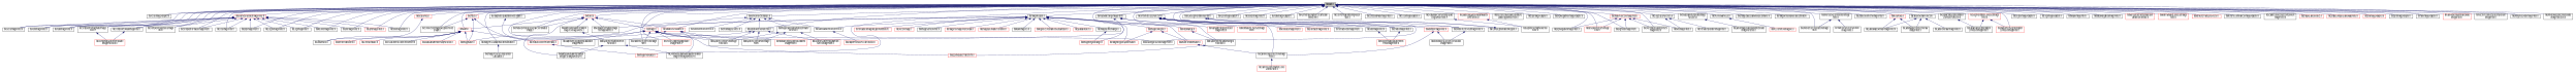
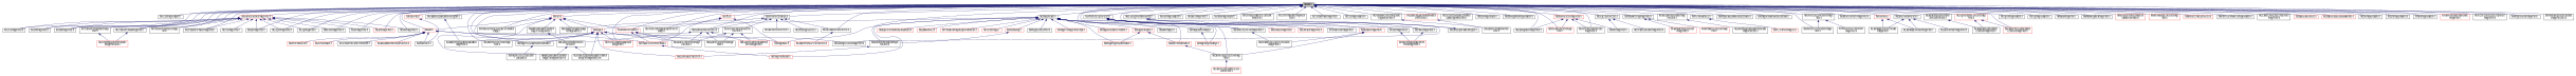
  digraph {
    fontname=Inter
    node [color=black fillcolor=white fontname=Inter fontsize=10 shape=record style=filled]
    edge [color=midnightblue dir=back fontname=Inter fontsize=10 labelfontname=Helvetica labelfontsize=10 style=solid]
    n1 [fillcolor=grey75 fontcolor=black height=0.2 label="itkMath.h" width=0.4]
    n2 [height=0.2 label="itkAcosImageAdaptor.h" width=0.4]
    n3 [height=0.2 label="itkAcosImageFilter.h" width=0.4]
    n4 [height=0.2 label="itkAdaptiveEqualizationHistogram.h" width=0.4]
    n5 [height=0.2 label="itkArithmeticOpsFunctors.h" width=0.4]
    n6 [height=0.2 label="itkDivideImageFilter.h" width=0.4]
    n7 [height=0.2 label="itkDivideOrZeroOutImageFilter.h" width=0.4]
    n8 [height=0.2 label="itkCannyEdgeDetectionImage\lFilter.h" width=0.4]
    n9 [height=0.2 label="itkAsinImageAdaptor.h" width=0.4]
    n10 [height=0.2 label="itkAsinImageFilter.h" width=0.4]
    n11 [height=0.2 label="itkAtan2ImageFilter.h" width=0.4]
    n12 [height=0.2 label="itkAtanImageAdaptor.h" width=0.4]
    n13 [height=0.2 label="itkAtanImageFilter.h" width=0.4]
    n14 [height=0.2 label="itkAzimuthElevationToCartesian\lTransform.h" width=0.4]
    n15 [height=0.2 label="itkBSplineDerivativeKernel\lFunction.h" width=0.4]
    n16 [height=0.2 label="itkBSplineInterpolationWeight\lFunction.h" width=0.4]
    n17 [height=0.2 label="itkBSplineKernelFunction.h" width=0.4]
    n18 [height=0.2 label="itkComplexToImaginaryImage\lFilter.h" width=0.4]
    n19 [height=0.2 label="itkComplexToModulusImage\lFilter.h" width=0.4]
    n20 [height=0.2 label="itkComplexToPhaseImageFilter.h" width=0.4]
    n21 [height=0.2 label="itkComplexToRealImageFilter.h" width=0.4]
    n22 [height=0.2 label="itkConformalFlatteningMesh\lFilter.h" width=0.4]
    n23 [height=0.2 label="itkConnectedImageNeighborhood\lShape.h" width=0.4]
    n24 [height=0.2 label="itkConstantPadImageFilter.h" width=0.4]
    n25 [height=0.2 label="itkCosImageAdaptor.h" width=0.4]
    n26 [height=0.2 label="itkCosImageFilter.h" width=0.4]
    n27 [height=0.2 label="itkDelaunayConformingQuad\lEdgeMeshFilter.h" width=0.4]
    n28 [height=0.2 label="itkDiscreteGaussianCurvature\lQuadEdgeMeshFilter.h" width=0.4]
    n29 [height=0.2 label="itkExpImageAdaptor.h" width=0.4]
    n30 [height=0.2 label="itkExpImageFilter.h" width=0.4]
    n31 [height=0.2 label="itkExpNegativeImageAdaptor.h" width=0.4]
    n32 [height=0.2 label="itkExpNegativeImageFilter.h" width=0.4]
    n33 [height=0.2 label="itkFastMarchingImageFilter.h" width=0.4]
    n34 [height=0.2 label="itkGaussianInterpolateImage\lFunction.h" width=0.4]
    n35 [height=0.2 label="itkGaussianKernelFunction.h" width=0.4]
    n36 [height=0.2 label="itkGradientVectorFlowImage\lFilter.h" width=0.4]
    n37 [height=0.2 label="itkIPLFileNameList.h" width=0.4]
    n38 [height=0.2 label="itkImageGaussianModelEstimator.h" width=0.4]
    n39 [height=0.2 label="itkImageKmeansModelEstimator.h" width=0.4]
    n40 [height=0.2 label="itkImagePCAShapeModelEstimator.h" width=0.4]
    n41 [height=0.2 label="itkImageRegion.h" width=0.4]
    n42 [color=red height=0.2 label="itkVectorGradientMagnitude\lImageFilter.h" width=0.4]
    n43 [height=0.2 label="itkInverseDeconvolutionImage\lFilter.h" width=0.4]
    n44 [height=0.2 label="itkWienerDeconvolutionImage\lFilter.h" width=0.4]
    n45 [height=0.2 label="itkKLMSegmentationBorder.h" width=0.4]
    n46 [height=0.2 label="itkKernelFunctionBase.h" width=0.4]
    n47 [height=0.2 label="itkLabelGeometryImageFilter.h" width=0.4]
    n48 [height=0.2 label="itkLabelOverlayFunctor.h" width=0.4]
    n49 [height=0.2 label="itkLaplacianSegmentation\lLevelSetFunction.h" width=0.4]
    n50 [height=0.2 label="itkLog10ImageAdaptor.h" width=0.4]
    n51 [height=0.2 label="itkLog10ImageFilter.h" width=0.4]
    n52 [height=0.2 label="itkLogImageAdaptor.h" width=0.4]
    n53 [height=0.2 label="itkLogImageFilter.h" width=0.4]
    n54 [height=0.2 label="itkLogicOpsFunctors.h" width=0.4]
    n55 [height=0.2 label="itkMaskImageFilter.h" width=0.4]
    n56 [height=0.2 label="itkMaskNegatedImageFilter.h" width=0.4]
    n57 [color=red height=0.2 label="itkMatrix.h" width=0.4]
    n58 [color=red height=0.2 label="itkMersenneTwisterRandom\lVariateGenerator.h" width=0.4]
    n59 [color=red height=0.2 label="itkNarrowBandLevelSetImage\lFilter.h" width=0.4]
    n60 [color=red height=0.2 label="itkNumericTraitsStdVector.h" width=0.4]
    n61 [color=red height=0.2 label="itkOffset.h" width=0.4]
    n62 [height=0.2 label="itkPhasedArray3DSpecialCoordinates\lImage.h" width=0.4]
    n63 [color=red height=0.2 label="itkPoint.h" width=0.4]
    n64 [color=red height=0.2 label="itkVariableSizeMatrix.h" width=0.4]
    n65 [color=red height=0.2 label="itkQuadEdgeMeshParamMatrix\lCoefficients.h" width=0.4]
    n66 [color=red height=0.2 label="itkRGBAPixel.h" width=0.4]
    n67 [color=red height=0.2 label="itkRGBPixel.h" width=0.4]
    n68 [height=0.2 label="itkRGBToLuminanceImageAdaptor.h" width=0.4]
    n69 [color=red height=0.2 label="itkRescaleIntensityImage\lFilter.h" width=0.4]
    n70 [height=0.2 label="itkRoundImageFilter.h" width=0.4]
    n71 [height=0.2 label="itkScalarConnectedComponent\lImageFilter.h" width=0.4]
    n72 [color=red height=0.2 label="itkSegmentationLevelSetImage\lFilter.h" width=0.4]
    n73 [color=red height=0.2 label="itkShapePriorSegmentation\lLevelSetImageFilter.h" width=0.4]
    n74 [color=red height=0.2 label="itkShapeLabelObject.h" width=0.4]
    n75 [color=red height=0.2 label="itkShapeUniqueLabelMapFilter.h" width=0.4]
-   n76 [height=0.2 label="itkSigmoidImageFilter.h" width=0.4]
-   n77 [color=red height=0.2 label="itkSinImageAdaptor.h" width=0.4]
+   n77 [height=0.2 label="itkSinImageAdaptor.h" width=0.4]
    n78 [height=0.2 label="itkSinImageFilter.h" width=0.4]
    n79 [height=0.2 label="itkSqrtImageAdaptor.h" width=0.4]
    n80 [color=red height=0.2 label="itkSqrtImageFilter.h" width=0.4]
    n81 [height=0.2 label="itkTanImageAdaptor.h" width=0.4]
    n82 [height=0.2 label="itkTanImageFilter.h" width=0.4]
    n83 [color=red height=0.2 label="itkUnaryFunctorImageFilter.h" width=0.4]
    n84 [height=0.2 label="itkVectorRescaleIntensity\lImageFilter.h" width=0.4]
    n85 [color=red height=0.2 label="itkUnaryGeneratorImageFilter.h" width=0.4]
    n86 [color=red height=0.2 label="itkVanHerkGilWermanDilate\lImageFilter.h" width=0.4]
    n87 [height=0.2 label="itkVectorConnectedComponent\lImageFilter.h" width=0.4]
    n88 [height=0.2 label="itkWeightedAddImageFilter.h" width=0.4]
    n89 [height=0.2 label="itkWindowedSincInterpolate\lImageFunction.h" width=0.4]
    n90 [height=0.2 label="itkAdaptiveHistogramEqualization\lImageFilter.h" width=0.4]
    n91 [height=0.2 label="itkAddImageFilter.h" width=0.4]
    n92 [color=red height=0.2 label="itkModulusImageFilter.h" width=0.4]
    n93 [color=red height=0.2 label="itkMultiplyImageFilter.h" width=0.4]
    n94 [color=red height=0.2 label="itkSubtractImageFilter.h" width=0.4]
    n95 [height=0.2 label="itkTernaryAddImageFilter.h" width=0.4]
    n96 [color=red height=0.2 label="itkExponentialDisplacement\lFieldImageFilter.h" width=0.4]
    n97 [height=0.2 label="itkRichardsonLucyDeconvolution\lImageFilter.h" width=0.4]
    n98 [color=red height=0.2 label="itkCannySegmentationLevel\lSetFunction.h" width=0.4]
    n99 [height=0.2 label="itkJointHistogramMutualInformation\lImageToImageMetricv4.h" width=0.4]
    n100 [height=0.2 label="itkMattesMutualInformation\lImageToImageMetricv4.h" width=0.4]
    n101 [color=red height=0.2 label="itkBSplineBaseTransform.h" width=0.4]
    n102 [height=0.2 label="itkBSplineControlPointImage\lFilter.h" width=0.4]
    n103 [height=0.2 label="itkBSplineControlPointImage\lFunction.h" width=0.4]
    n104 [color=red height=0.2 label="itkBSplineScatteredDataPoint\lSetToImageFilter.h" width=0.4]
    n105 [color=red height=0.2 label="itkComplexBSplineInterpolate\lImageFunction.h" width=0.4]
    n106 [height=0.2 label="itkBSplineDerivativeKernel\lFilter.h" width=0.4]
    n107 [color=red height=0.2 label="itkFastMarchingExtension\lImageFilter.h" width=0.4]
-   n108 [color=red height=0.2 label="itkFastMarchingUpwindGradient\lImageFilter.h" width=0.4]
    n109 [color=red height=0.2 label="itkReinitializeLevelSetImage\lFilter.h" width=0.4]
    n110 [height=0.2 label="itkLabelImageGaussianInterpolate\lImageFunction.h" width=0.4]
    n111 [color=red height=0.2 label="itkShapePriorMAPCostFunction.h" width=0.4]
    n112 [color=red height=0.2 label="itkIPLCommonImageIO.h" width=0.4]
    n113 [height=0.2 label="itkImagePCADecomposition\lCalculator.h" width=0.4]
    n114 [color=red height=0.2 label="itkImage.h" width=0.4]
    n115 [color=red height=0.2 label="itkImageBase.h" width=0.4]
    n116 [color=red height=0.2 label="itkImageBoundaryCondition.h" width=0.4]
    n117 [height=0.2 label="itkImageBufferRange.h" width=0.4]
    n118 [color=red height=0.2 label="itkImageRegionRange.h" width=0.4]
    n119 [color=red height=0.2 label="itkImageFileReader.h" width=0.4]
    n120 [color=red height=0.2 label="itkImageIORegion.h" width=0.4]
    n121 [color=red height=0.2 label="itkImageRegionSplitterBase.h" width=0.4]
    n122 [color=red height=0.2 label="itkMultiThreaderBase.h" width=0.4]
    n123 [height=0.2 label="itkImageSeriesWriter.h" width=0.4]
    n124 [color=red height=0.2 label="itkImageToImageFilterDetail.h" width=0.4]
    n125 [color=red height=0.2 label="itkIndexRange.h" width=0.4]
    n126 [height=0.2 label="itkRawImageIO.h" width=0.4]
    n127 [color=red height=0.2 label="itkRegionConstrainedSubsampler.h" width=0.4]
    n128 [color=red height=0.2 label="itkSpatialObject.h" width=0.4]
    n129 [color=red height=0.2 label="itkThreadedImageRegionPartitioner.h" width=0.4]
    n130 [color=red height=0.2 label="itkVectorImage.h" width=0.4]
    n131 [height=0.2 label="itkTikhonovDeconvolution\lImageFilter.h" width=0.4]
    n132 [height=0.2 label="itkKLMRegionGrowImageFilter.h" width=0.4]
    n133 [height=0.2 label="itkKLMSegmentationRegion.h" width=0.4]
-   n134 [height=0.2 label="itkImageGaussianModelEstimator\lFunction.h" width=0.4]
+   n134 [height=0.2 label="itkCoxDeBoorBSplineKernel\lFunction.h" width=0.4]
    n135 [height=0.2 label="itkGaborKernelFunction.h" width=0.4]
    n136 [height=0.2 label="itkGridImageSource.h" width=0.4]
    n137 [height=0.2 label="itkMutualInformationImage\lToImageMetric.h" width=0.4]
    n138 [height=0.2 label="itkLabelMapContourOverlay\lImageFilter.h" width=0.4]
    n139 [height=0.2 label="itkLabelMapOverlayImageFilter.h" width=0.4]
    n140 [height=0.2 label="itkLabelOverlayImageFilter.h" width=0.4]
    n141 [height=0.2 label="itkLaplacianSegmentation\lLevelSetImageFilter.h" width=0.4]
    n142 [height=0.2 label="itkNotImageFilter.h" width=0.4]
    n143 [height=0.2 label="itkTernaryOperatorImageFilter.h" width=0.4]
    n144 [height=0.2 label="itkCSVNumericObjectFileWriter.h" width=0.4]
    n145 [color=red height=0.2 label="itkDefaultConvertPixelTraits.h" width=0.4]
    n146 [color=red height=0.2 label="itkGaussianMembershipFunction.h" width=0.4]
    n147 [height=0.2 label="itkGiftiMeshIO.h" width=0.4]
    n148 [color=red height=0.2 label="itkKernelTransform.h" width=0.4]
    n149 [color=red height=0.2 label="itkLevelSetBase.h" width=0.4]
    n150 [height=0.2 label="itkMattesMutualInformation\lImageToImageMetric.h" width=0.4]
    n1 -> n2
    n1 -> n3
    n1 -> n4
    n1 -> n5
    n1 -> n6
    n1 -> n7
    n1 -> n8
    n1 -> n9
    n1 -> n10
    n1 -> n11
    n1 -> n12
    n1 -> n13
    n1 -> n14
    n1 -> n15
    n1 -> n16
    n1 -> n17
    n1 -> n18
    n1 -> n19
    n1 -> n20
    n1 -> n21
    n1 -> n22
    n1 -> n23
    n1 -> n24
    n1 -> n25
-   n1 -> n26
    n1 -> n27
    n1 -> n28
    n1 -> n29
    n1 -> n30
    n1 -> n31
    n1 -> n32
    n1 -> n33
    n1 -> n34
    n1 -> n35
    n1 -> n36
    n1 -> n37
    n1 -> n38
    n1 -> n39
    n1 -> n40
    n1 -> n41
    n1 -> n42
    n1 -> n43
    n1 -> n44
    n1 -> n45
    n1 -> n46
    n1 -> n47
    n1 -> n48
    n1 -> n49
    n1 -> n50
    n1 -> n51
    n1 -> n52
    n1 -> n53
    n1 -> n54
    n1 -> n55
    n1 -> n56
    n1 -> n57
    n1 -> n58
    n1 -> n59
    n1 -> n60
    n1 -> n61
    n1 -> n62
    n1 -> n63
    n1 -> n64
    n1 -> n65
    n1 -> n66
    n1 -> n67
    n1 -> n68
    n1 -> n69
    n1 -> n70
    n1 -> n71
    n1 -> n72
    n1 -> n73
    n1 -> n74
    n1 -> n75
-   n1 -> n76
    n1 -> n77
    n1 -> n78
    n1 -> n79
    n1 -> n80
    n1 -> n81
    n1 -> n82
    n1 -> n83
    n1 -> n84
    n1 -> n85
    n1 -> n86
    n1 -> n87
    n1 -> n88
    n1 -> n89
    n4 -> n90
    n5 -> n6
    n5 -> n7
    n5 -> n91
    n5 -> n92
    n5 -> n93
    n5 -> n94
    n5 -> n95
    n6 -> n96
    n7 -> n97
    n8 -> n98
    n15 -> n99
    n15 -> n100
    n16 -> n101
    n17 -> n15
    n17 -> n102
    n17 -> n103
    n17 -> n104
    n18 -> n105
    n21 -> n105
    n27 -> n106
    n33 -> n107
-   n33 -> n108
    n33 -> n109
    n34 -> n110
    n35 -> n111
    n37 -> n112
    n40 -> n113
    n41 -> n114
    n41 -> n115
    n41 -> n116
    n41 -> n117
    n41 -> n118
    n41 -> n119
    n41 -> n120
    n41 -> n121
    n41 -> n122
    n41 -> n123
    n41 -> n124
    n41 -> n125
    n41 -> n126
    n41 -> n127
    n41 -> n128
    n41 -> n129
    n41 -> n130
    n43 -> n44
    n43 -> n131
    n45 -> n132
    n45 -> n133
    n46 -> n17
    n46 -> n35
    n46 -> n134
    n46 -> n135
    n46 -> n136
    n46 -> n137
    n48 -> n138
    n48 -> n139
    n48 -> n140
    n49 -> n141
    n54 -> n142
    n54 -> n143
    n57 -> n115
    n57 -> n144
    n57 -> n145
    n57 -> n146
    n57 -> n147
    n57 -> n148
    n57 -> n149
    n61 -> n23
    n61 -> n115
    n61 -> n145
    n63 -> n57
    n63 -> n62
    n63 -> n64
    n63 -> n100
    n63 -> n114
    n63 -> n137
    n63 -> n150
    n64 -> n102
    n64 -> n103
    n64 -> n145
    n65 -> n106
    n66 -> n147
    n67 -> n138
    n67 -> n139
    n72 -> n73
    n72 -> n141
    n83 -> n32
    n83 -> n69
-   n83 -> n76
    n83 -> n84
    n83 -> n142
    n85 -> n3
    n85 -> n10
    n85 -> n13
    n85 -> n18
    n85 -> n19
    n85 -> n20
    n85 -> n21
    n85 -> n26
    n85 -> n30
    n85 -> n51
    n85 -> n53
    n85 -> n70
    n85 -> n78
    n85 -> n80
    n85 -> n82
    n91 -> n96
    n93 -> n8
    n93 -> n97
    n114 -> n36
    n114 -> n40
    n114 -> n42
    n114 -> n90
    n114 -> n99
    n114 -> n101
    n114 -> n103
-   n114 -> n108
    n114 -> n132
    n117 -> n118
    n120 -> n121
    n120 -> n122
    n122 -> n8
    n125 -> n16
    n133 -> n45
    n134 -> n102
    n134 -> n103
    n134 -> n104
    n145 -> n119
    n150 -> n15
  }
